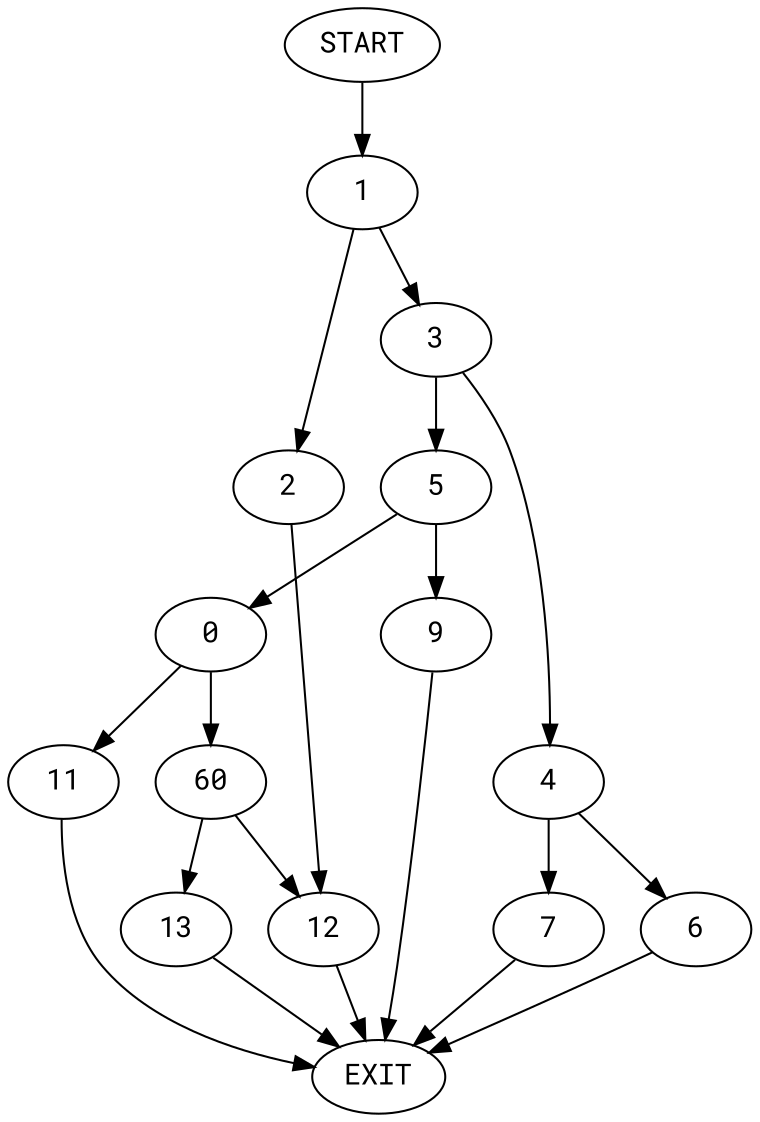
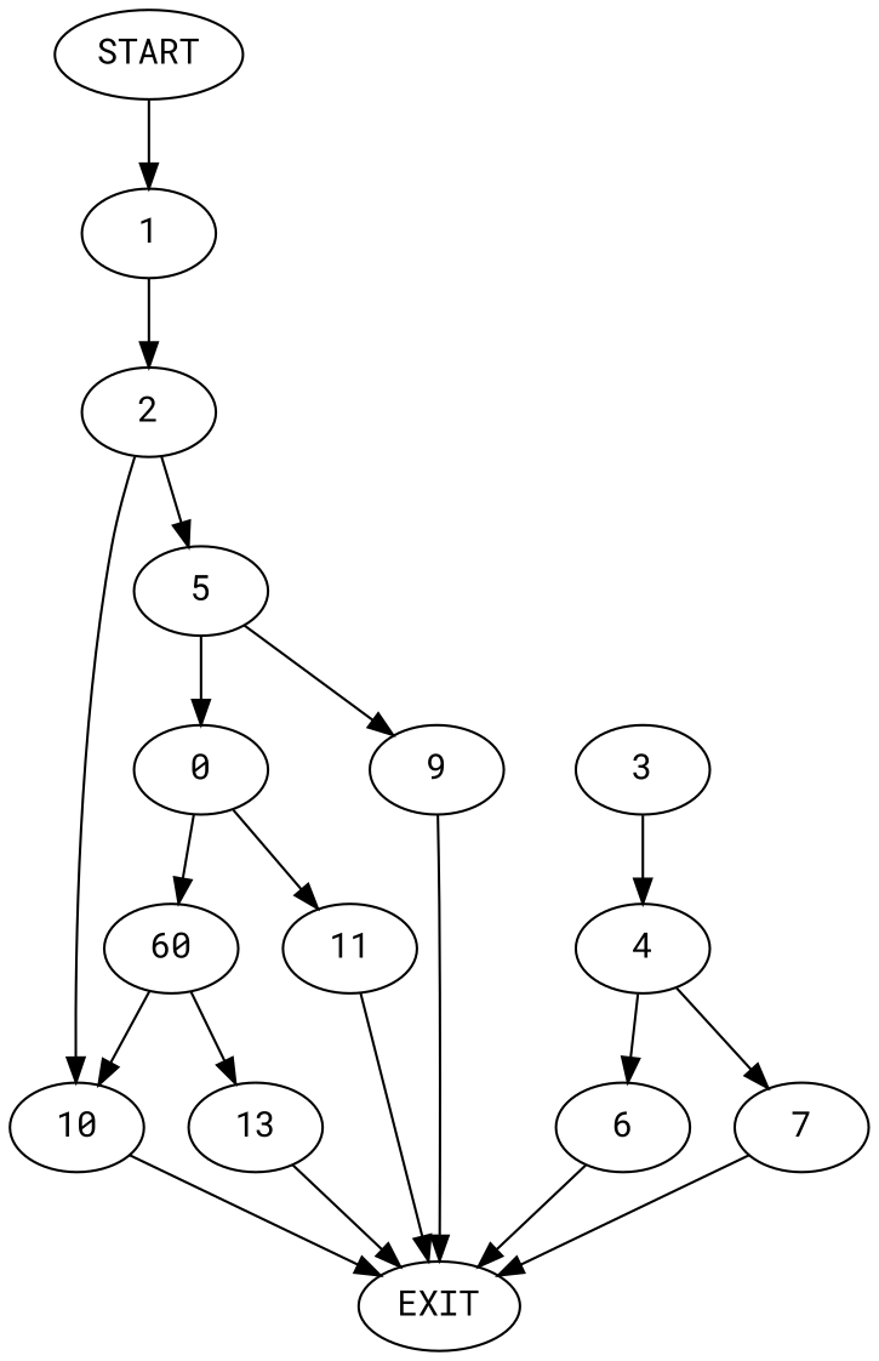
  digraph {
    fontname="Roboto Mono"
    node [fontname="Roboto Mono"]
    edge [fontname="Roboto Mono"]
    n1 [label=START]
    1
    2
    3
    n5 [label=EXIT]
-   12
+   12 [label=10]
    4
    5
    6
    7
    n11 [label=0]
    9
    n13 [label=60]
    11
    13
    n1 -> 1
    1 -> 2
-   1 -> 3
    2 -> 12
    3 -> 4
-   3 -> 5
+   2 -> 5
    12 -> n5
    4 -> 6
    4 -> 7
    5 -> n11
    5 -> 9
    6 -> n5
    7 -> n5
    n11 -> n13
    n11 -> 11
    9 -> n5
    n13 -> 12
    n13 -> 13
    11 -> n5
    13 -> n5
  }
